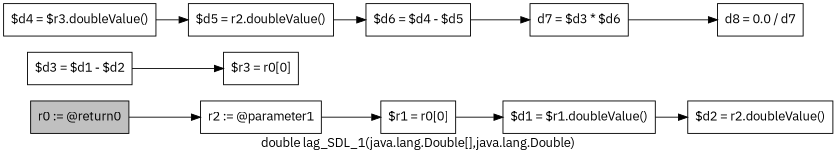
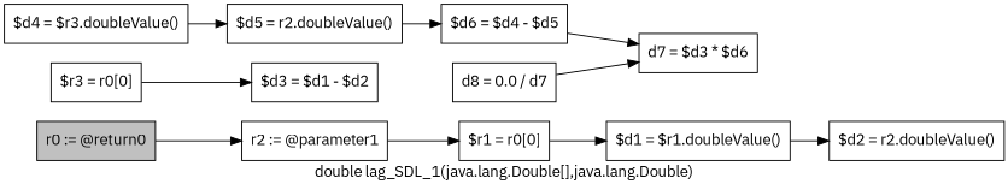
  digraph {
    fontname="IBM Plex Sans"
    label="double lag_SDL_1(java.lang.Double[],java.lang.Double)"
    rankdir=LR
    node [fontname="IBM Plex Sans" shape=box]
    edge [fontname="IBM Plex Sans"]
    n1 [fillcolor=gray label="r0 := @return0" style=filled]
    n2 [label="r2 := @parameter1"]
    n3 [label="$r1 = r0[0]"]
    n4 [label="$d1 = $r1.doubleValue()"]
    n5 [label="$d2 = r2.doubleValue()"]
    n6 [label="$d3 = $d1 - $d2"]
    n7 [label="$r3 = r0[0]"]
    n8 [label="$d4 = $r3.doubleValue()"]
    n9 [label="$d5 = r2.doubleValue()"]
    n10 [label="$d6 = $d4 - $d5"]
    n11 [label="d7 = $d3 * $d6"]
    n12 [label="d8 = 0.0 / d7"]
    n1 -> n2
    n2 -> n3
    n3 -> n4
    n4 -> n5
-   n6 -> n7
+   n7 -> n6
    n8 -> n9
    n9 -> n10
    n10 -> n11
-   n11 -> n12
+   n12 -> n11
  }
